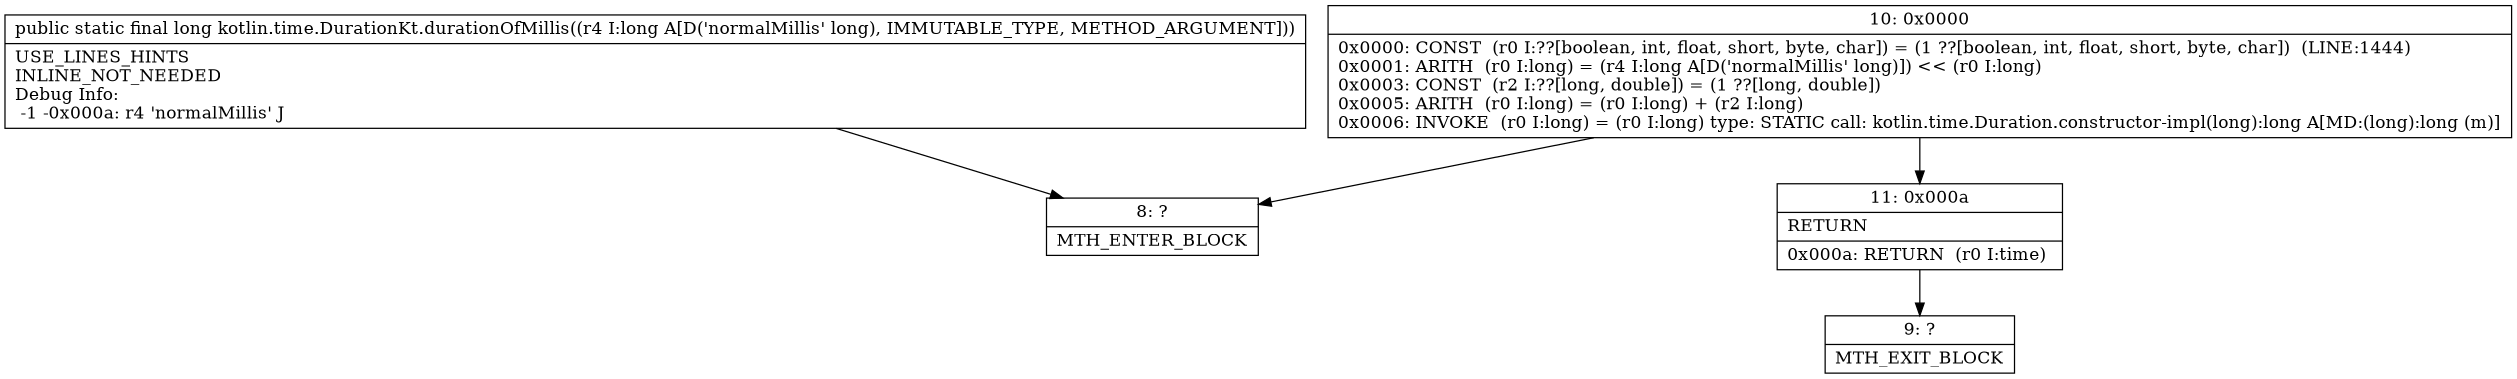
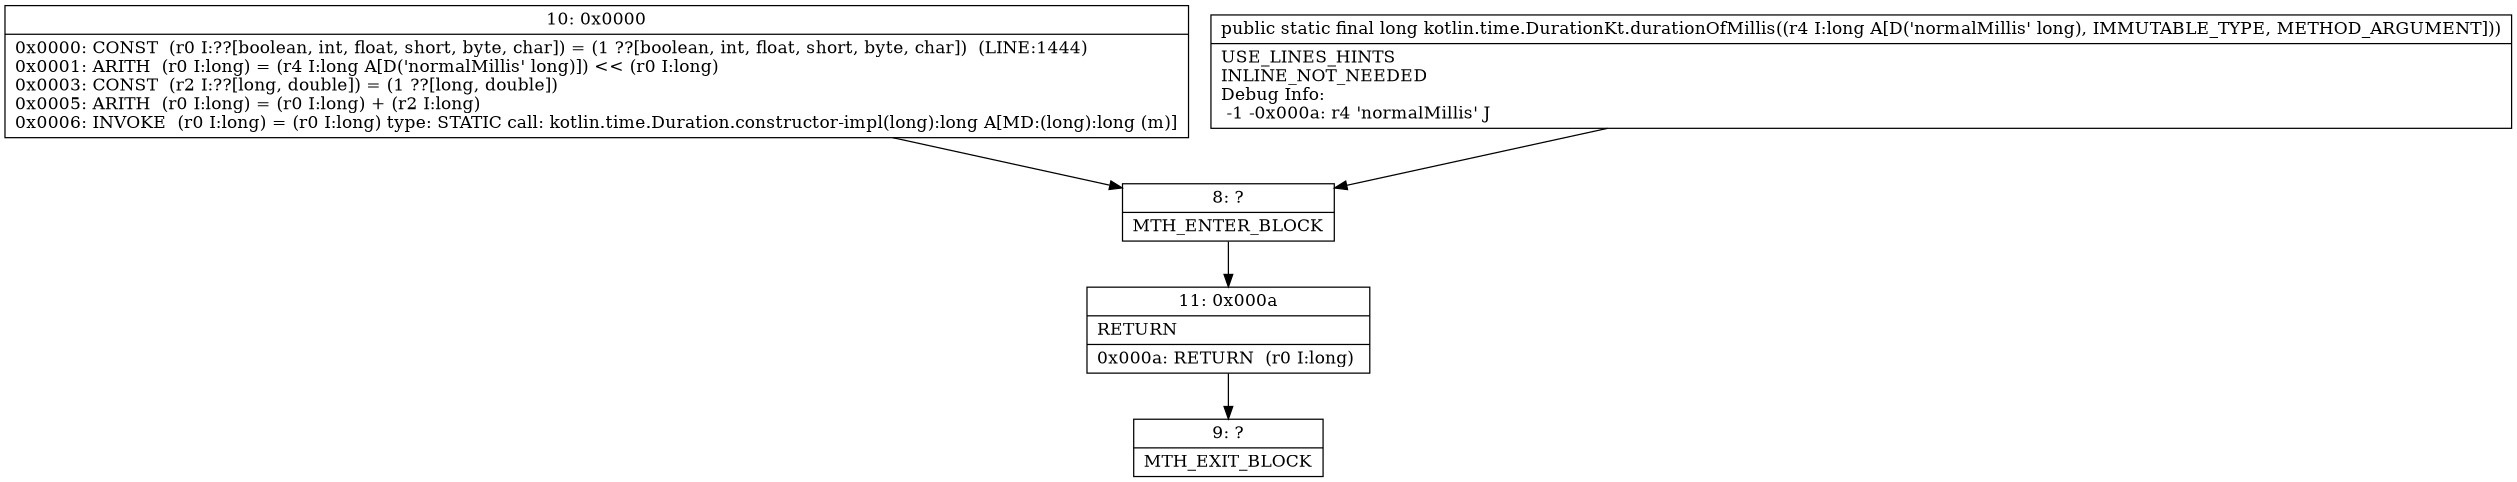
  digraph {
    node [shape=record]
    n1 [label="{8\:\ ?|MTH_ENTER_BLOCK\l}"]
    n2 [label="{10\:\ 0x0000|0x0000: CONST  (r0 I:??[boolean, int, float, short, byte, char]) = (1 ??[boolean, int, float, short, byte, char])  (LINE:1444)\l0x0001: ARITH  (r0 I:long) = (r4 I:long A[D('normalMillis' long)]) \<\< (r0 I:long) \l0x0003: CONST  (r2 I:??[long, double]) = (1 ??[long, double]) \l0x0005: ARITH  (r0 I:long) = (r0 I:long) + (r2 I:long) \l0x0006: INVOKE  (r0 I:long) = (r0 I:long) type: STATIC call: kotlin.time.Duration.constructor\-impl(long):long A[MD:(long):long (m)]\l}"]
-   n3 [label="{11\:\ 0x000a|RETURN\l|0x000a: RETURN  (r0 I:time) \l}"]
+   n3 [label="{11\:\ 0x000a|RETURN\l|0x000a: RETURN  (r0 I:long) \l}"]
    n4 [label="{9\:\ ?|MTH_EXIT_BLOCK\l}"]
    n5 [label="{public static final long kotlin.time.DurationKt.durationOfMillis((r4 I:long A[D('normalMillis' long), IMMUTABLE_TYPE, METHOD_ARGUMENT]))  | USE_LINES_HINTS\lINLINE_NOT_NEEDED\lDebug Info:\l  \-1 \-0x000a: r4 'normalMillis' J\l}"]
    n2 -> n1
-   n2 -> n3
+   n1 -> n3
    n3 -> n4
    n5 -> n1
  }
